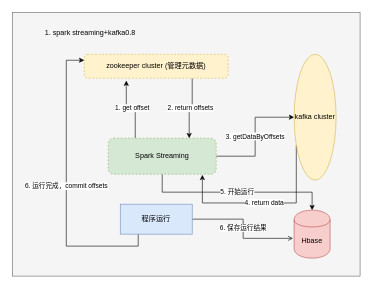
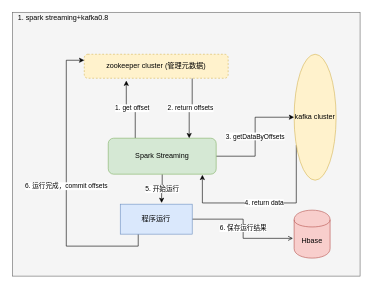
  <mxCell id="0" />
  <mxCell id="1" parent="0" />
  <mxCell id="2" value="" style="rounded=0;whiteSpace=wrap;html=1;fillColor=#f5f5f5;strokeColor=#666666;fontColor=#333333;" vertex="1" parent="1"><mxGeometry x="20" y="20" width="580" height="440" as="geometry" /></mxCell>
  <mxCell id="3" value="1. get offset" style="edgeStyle=orthogonalEdgeStyle;rounded=0;orthogonalLoop=1;jettySize=auto;html=1;exitX=0.25;exitY=0;exitDx=0;exitDy=0;entryX=0.292;entryY=1.1;entryDx=0;entryDy=0;entryPerimeter=0;" edge="1" parent="1" source="6" target="9"><mxGeometry relative="1" as="geometry" /></mxCell>
  <mxCell id="4" value="3. getDataByOffsets" style="edgeStyle=orthogonalEdgeStyle;rounded=0;orthogonalLoop=1;jettySize=auto;html=1;entryX=0;entryY=0.5;entryDx=0;entryDy=0;" edge="1" parent="1" source="6" target="11"><mxGeometry relative="1" as="geometry" /></mxCell>
- <mxCell id="5" value="5. 开始运行" style="edgeStyle=orthogonalEdgeStyle;rounded=0;orthogonalLoop=1;jettySize=auto;html=1;exitX=0.5;exitY=1;exitDx=0;exitDy=0;" edge="1" parent="1" source="6" target="15"><mxGeometry relative="1" as="geometry" /></mxCell>
- <mxCell id="6" value="Spark Streaming" style="rounded=1;whiteSpace=wrap;html=1;fillColor=#d5e8d4;strokeColor=#82b366;dashed=1;" vertex="1" parent="1"><mxGeometry x="180" y="230" width="180" height="60" as="geometry" /></mxCell>
- <mxCell id="7" value="1. spark streaming+kafka0.8" style="text;html=1;strokeColor=none;fillColor=none;align=center;verticalAlign=middle;whiteSpace=wrap;rounded=0;" vertex="1" parent="1"><mxGeometry x="65" y="45" width="170" height="20" as="geometry" /></mxCell>
+ <mxCell id="5" value="5. 开始运行" style="edgeStyle=orthogonalEdgeStyle;rounded=0;orthogonalLoop=1;jettySize=auto;html=1;exitX=0.5;exitY=1;exitDx=0;exitDy=0;entryX=0.575;entryY=-0.04;entryDx=0;entryDy=0;entryPerimeter=0;" edge="1" parent="1" source="6" target="14"><mxGeometry relative="1" as="geometry" /></mxCell>
+ <mxCell id="6" value="Spark Streaming" style="rounded=1;whiteSpace=wrap;html=1;fillColor=#d5e8d4;strokeColor=#82b366;" vertex="1" parent="1"><mxGeometry x="180" y="230" width="180" height="60" as="geometry" /></mxCell>
+ <mxCell id="7" value="1. spark streaming+kafka0.8" style="text;html=1;strokeColor=none;fillColor=none;align=center;verticalAlign=middle;whiteSpace=wrap;rounded=0;" vertex="1" parent="1"><mxGeometry x="20" y="20" width="170" height="20" as="geometry" /></mxCell>
  <mxCell id="8" value="2. return offsets" style="edgeStyle=orthogonalEdgeStyle;rounded=0;orthogonalLoop=1;jettySize=auto;html=1;exitX=0.75;exitY=1;exitDx=0;exitDy=0;entryX=0.75;entryY=0;entryDx=0;entryDy=0;" edge="1" parent="1" source="9" target="6"><mxGeometry relative="1" as="geometry" /></mxCell>
  <mxCell id="9" value="zookeeper cluster (管理元数据)" style="rounded=1;whiteSpace=wrap;html=1;fillColor=#fff2cc;strokeColor=#d6b656;dashed=1;" vertex="1" parent="1"><mxGeometry x="140" y="90" width="240" height="40" as="geometry" /></mxCell>
  <mxCell id="10" value="4. return data" style="edgeStyle=orthogonalEdgeStyle;rounded=0;orthogonalLoop=1;jettySize=auto;html=1;exitX=0;exitY=0.75;exitDx=0;exitDy=0;entryX=0.872;entryY=1.017;entryDx=0;entryDy=0;entryPerimeter=0;" edge="1" parent="1" source="11" target="6"><mxGeometry relative="1" as="geometry"><mxPoint x="370" y="338" as="targetPoint" /><Array as="points"><mxPoint x="337" y="338" /></Array></mxGeometry></mxCell>
  <mxCell id="11" value="kafka cluster" style="ellipse;whiteSpace=wrap;html=1;fillColor=#fff2cc;strokeColor=#d6b656;" vertex="1" parent="1"><mxGeometry x="490" y="90" width="70" height="210" as="geometry" /></mxCell>
  <mxCell id="12" value="6. 运行完成，commit offsets" style="edgeStyle=orthogonalEdgeStyle;rounded=0;orthogonalLoop=1;jettySize=auto;html=1;exitX=0.25;exitY=1;exitDx=0;exitDy=0;entryX=0;entryY=0.25;entryDx=0;entryDy=0;" edge="1" parent="1" source="14" target="9"><mxGeometry relative="1" as="geometry"><Array as="points"><mxPoint x="230" y="410" /><mxPoint x="110" y="410" /><mxPoint x="110" y="100" /></Array></mxGeometry></mxCell>
  <mxCell id="13" value="6. 保存运行结果" style="edgeStyle=orthogonalEdgeStyle;rounded=0;orthogonalLoop=1;jettySize=auto;html=1;entryX=-0.033;entryY=0.588;entryDx=0;entryDy=0;entryPerimeter=0;endArrow=open;" edge="1" parent="1" source="14" target="15"><mxGeometry relative="1" as="geometry" /></mxCell>
  <mxCell id="14" value="程序运行" style="rounded=0;whiteSpace=wrap;html=1;fillColor=#dae8fc;strokeColor=#6c8ebf;" vertex="1" parent="1"><mxGeometry x="200" y="340" width="120" height="50" as="geometry" /></mxCell>
  <mxCell id="15" value="Hbase" style="shape=cylinder;whiteSpace=wrap;html=1;boundedLbl=1;backgroundOutline=1;fillColor=#f8cecc;strokeColor=#b85450;" vertex="1" parent="1"><mxGeometry x="490" y="350" width="60" height="80" as="geometry" /></mxCell>
